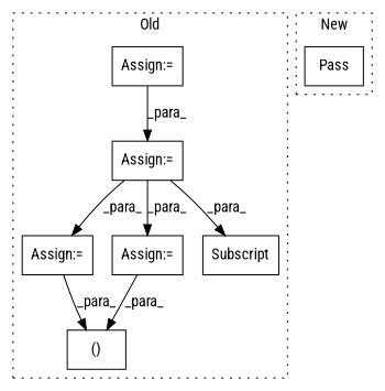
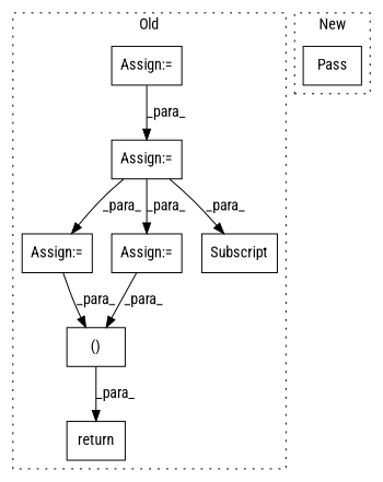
  digraph {
    fontname="Roboto Condensed"
    node [a=68 l=3 shape=box fontname="Roboto Condensed"]
    edge [fontname="Roboto Condensed"]
+   n1 [a=93 l=7 label=return s=6333]
    n2 [label="Assign:=" s=6007]
    n3 [label="Assign:=" s=5907]
    n4 [label="Assign:=" s=6260]
    n5 [label="Assign:=" s=6083]
    n6 [a=54 l=26 label="()" s=6362]
    n7 [a=63 l="26,0" label=Subscript s="6263,0"]
    n8 [a=62 l=4 label=Pass s=5462]
    subgraph cluster_1 {
      label=Old
      style=dotted
+     n1
      n2
      n3
      n4
      n5
      n6
      n7
    }
    subgraph cluster_2 {
      label=New
      style=dotted
      n8
    }
    n2 -> n4 [label=_para_]
    n2 -> n5 [label=_para_]
    n2 -> n7 [label=_para_]
    n3 -> n2 [label=_para_]
    n4 -> n6 [label=_para_]
    n5 -> n6 [label=_para_]
+   n6 -> n1 [label=_para_]
  }
